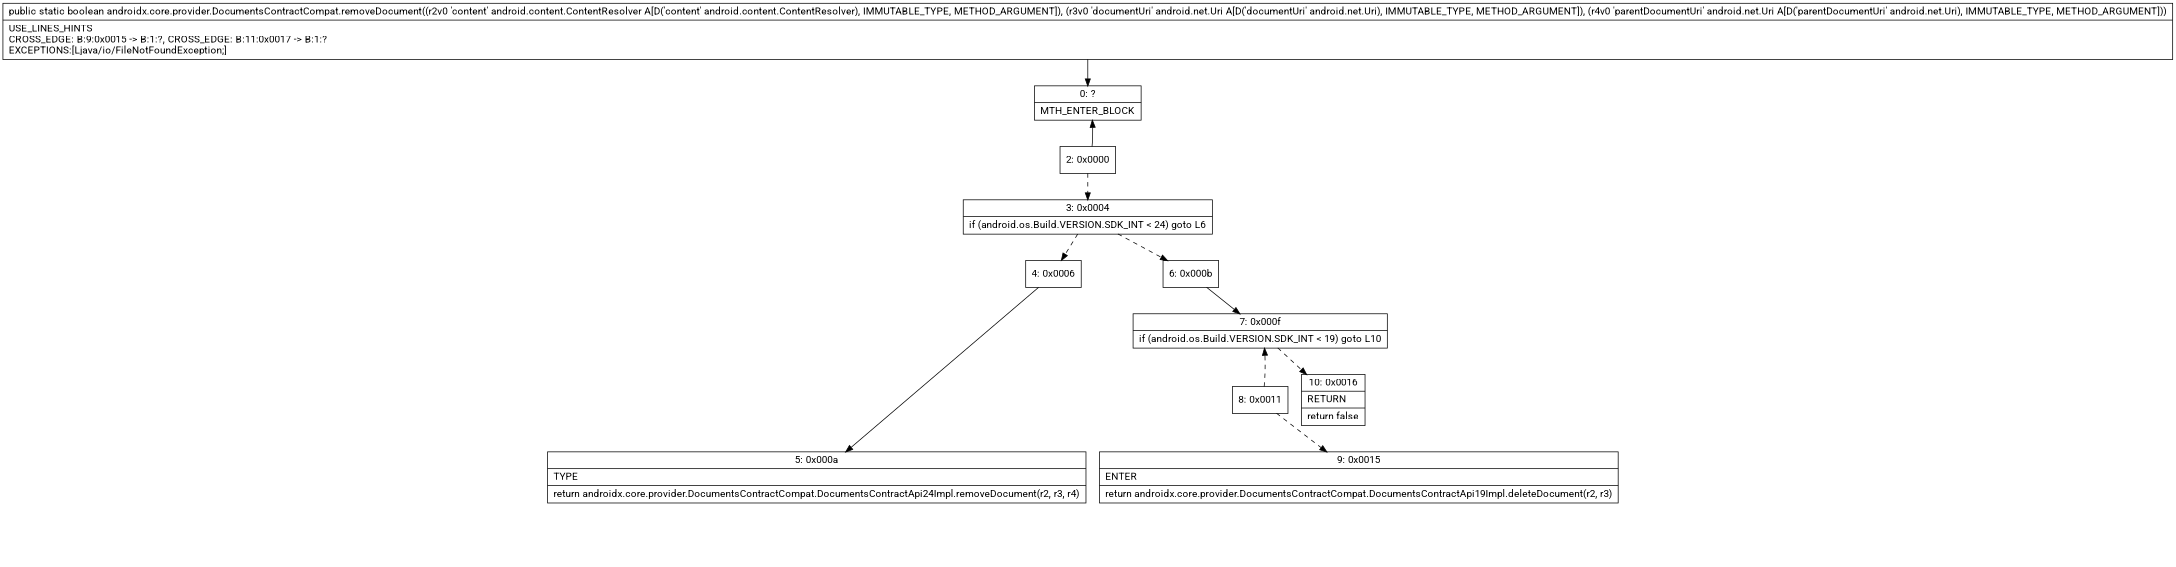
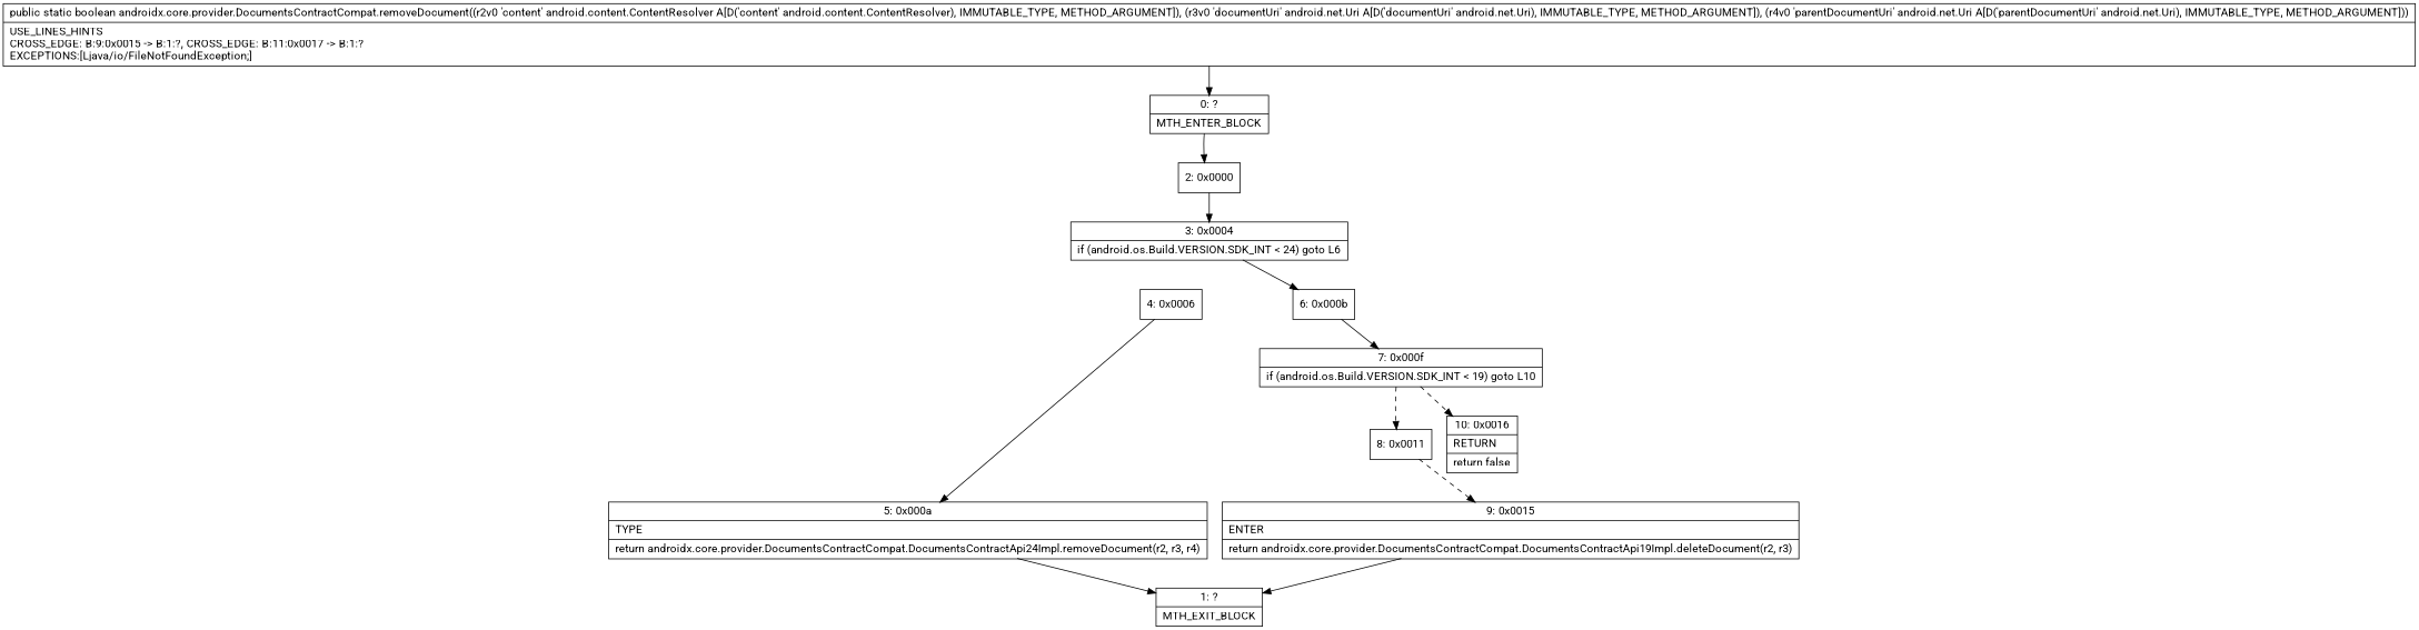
  digraph {
    fontname=Roboto
    node [fontname=Roboto shape=record]
    edge [fontname=Roboto]
    n1 [label="{0\:\ ?|MTH_ENTER_BLOCK\l}"]
    n2 [label="{2\:\ 0x0000}"]
    n3 [label="{3\:\ 0x0004|if (android.os.Build.VERSION.SDK_INT \< 24) goto L6\l}"]
    n4 [label="{4\:\ 0x0006}"]
    n5 [label="{6\:\ 0x000b}"]
    n6 [label="{5\:\ 0x000a|TYPE\l|return androidx.core.provider.DocumentsContractCompat.DocumentsContractApi24Impl.removeDocument(r2, r3, r4)\l}"]
    n7 [label="{7\:\ 0x000f|if (android.os.Build.VERSION.SDK_INT \< 19) goto L10\l}"]
+   n8 [label="{1\:\ ?|MTH_EXIT_BLOCK\l}"]
    n9 [label="{8\:\ 0x0011}"]
    n10 [label="{10\:\ 0x0016|RETURN\l|return false\l}"]
    n11 [label="{9\:\ 0x0015|ENTER\l|return androidx.core.provider.DocumentsContractCompat.DocumentsContractApi19Impl.deleteDocument(r2, r3)\l}"]
    n12 [label="{public static boolean androidx.core.provider.DocumentsContractCompat.removeDocument((r2v0 'content' android.content.ContentResolver A[D('content' android.content.ContentResolver), IMMUTABLE_TYPE, METHOD_ARGUMENT]), (r3v0 'documentUri' android.net.Uri A[D('documentUri' android.net.Uri), IMMUTABLE_TYPE, METHOD_ARGUMENT]), (r4v0 'parentDocumentUri' android.net.Uri A[D('parentDocumentUri' android.net.Uri), IMMUTABLE_TYPE, METHOD_ARGUMENT]))  | USE_LINES_HINTS\lCROSS_EDGE: B:9:0x0015 \-\> B:1:?, CROSS_EDGE: B:11:0x0017 \-\> B:1:?\lEXCEPTIONS:[Ljava\/io\/FileNotFoundException;]\l}"]
-   n2 -> n1
-   n2 -> n3 [style=dashed]
-   n3 -> n4 [style=dashed]
-   n3 -> n5 [style=dashed]
+   n1 -> n2
+   n2 -> n3
+   n3 -> n5
    n4 -> n6
    n5 -> n7
-   n9 -> n7 [style=dashed]
+   n6 -> n8
+   n7 -> n9 [style=dashed]
    n7 -> n10 [style=dashed]
    n9 -> n11 [style=dashed]
+   n11 -> n8
    n12 -> n1
  }
